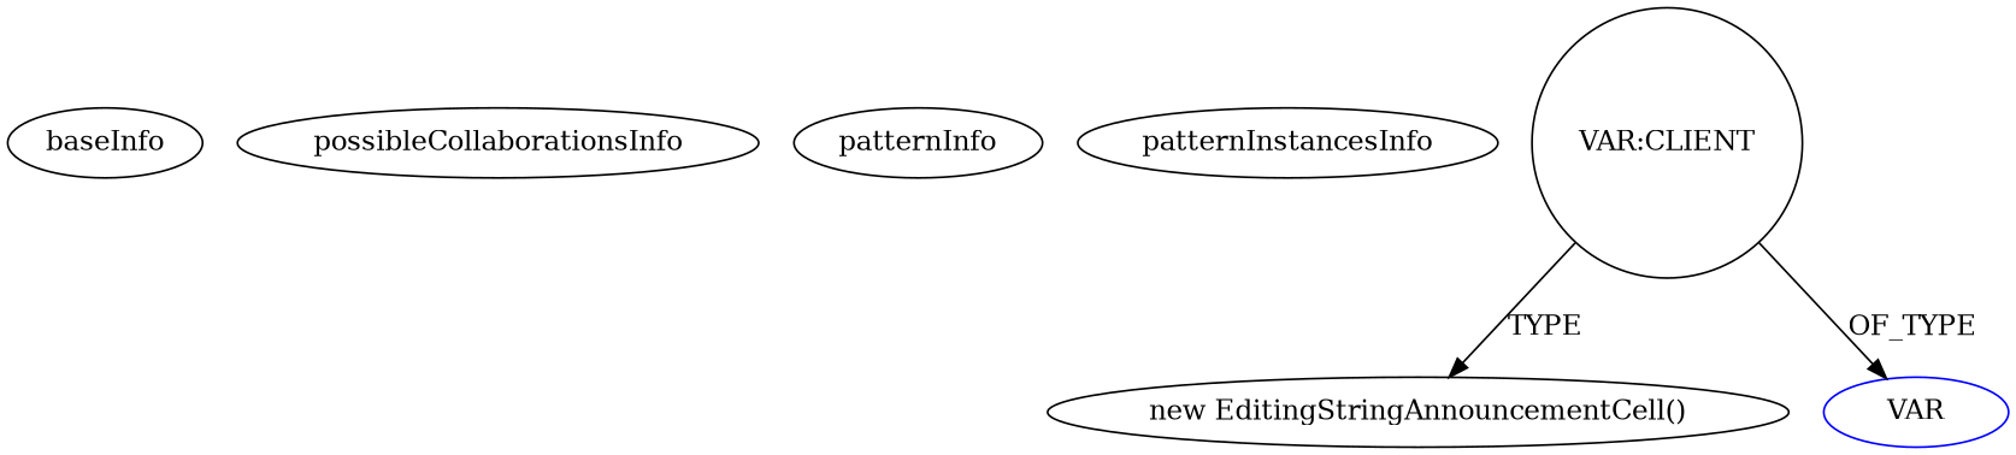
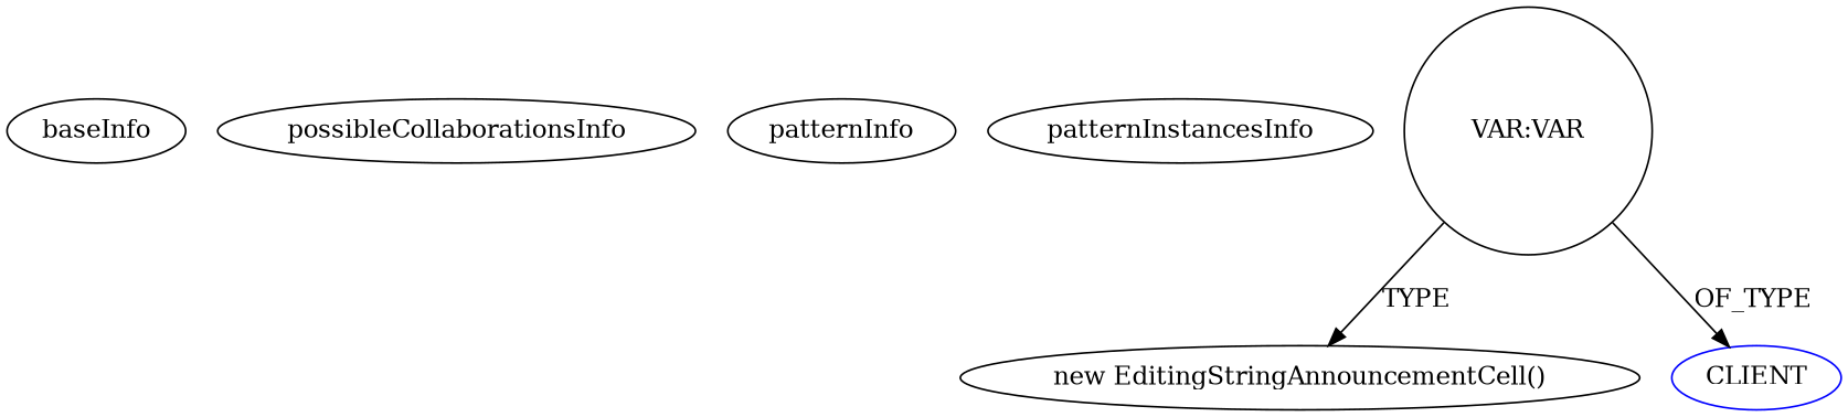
  digraph {
    baseInfo [category=pattern graphId=4538 isAnonymous=false possibleRelation=false]
    possibleCollaborationsInfo
    patternInfo [frequency=2.0 patternRootClient=null]
    patternInstancesInfo [0="hock323-eventManager~/hock323-eventManager/EventManager-master/src/eventManager/controller/pokerTournament/AnnouncementsController.java~AnnouncementsController~2965" 1="hock323-eventManager~/hock323-eventManager/EventManager-master/src/eventManager/controller/pokerTournament/AnnouncementsController.java~void chargeAnnouncementStruct()~2970"]
    n5 [isFrameworkType=false label="new EditingStringAnnouncementCell()" vertexType=CONSTRUCTOR_CALL]
-   n6 [isFrameworkType=false label="VAR:CLIENT" shape=circle vertexType=VARIABLE_EXPRESION]
-   n7 [color=blue isFrameworkType=false label=VAR vertexType=REFERENCE_CLIENT_CLASS_DECLARATION]
+   n6 [isFrameworkType=false label="VAR:VAR" shape=circle vertexType=VARIABLE_EXPRESION]
+   n7 [color=blue isFrameworkType=false label=CLIENT vertexType=REFERENCE_CLIENT_CLASS_DECLARATION]
    n6 -> n5 [label=TYPE]
    n6 -> n7 [label=OF_TYPE]
  }
